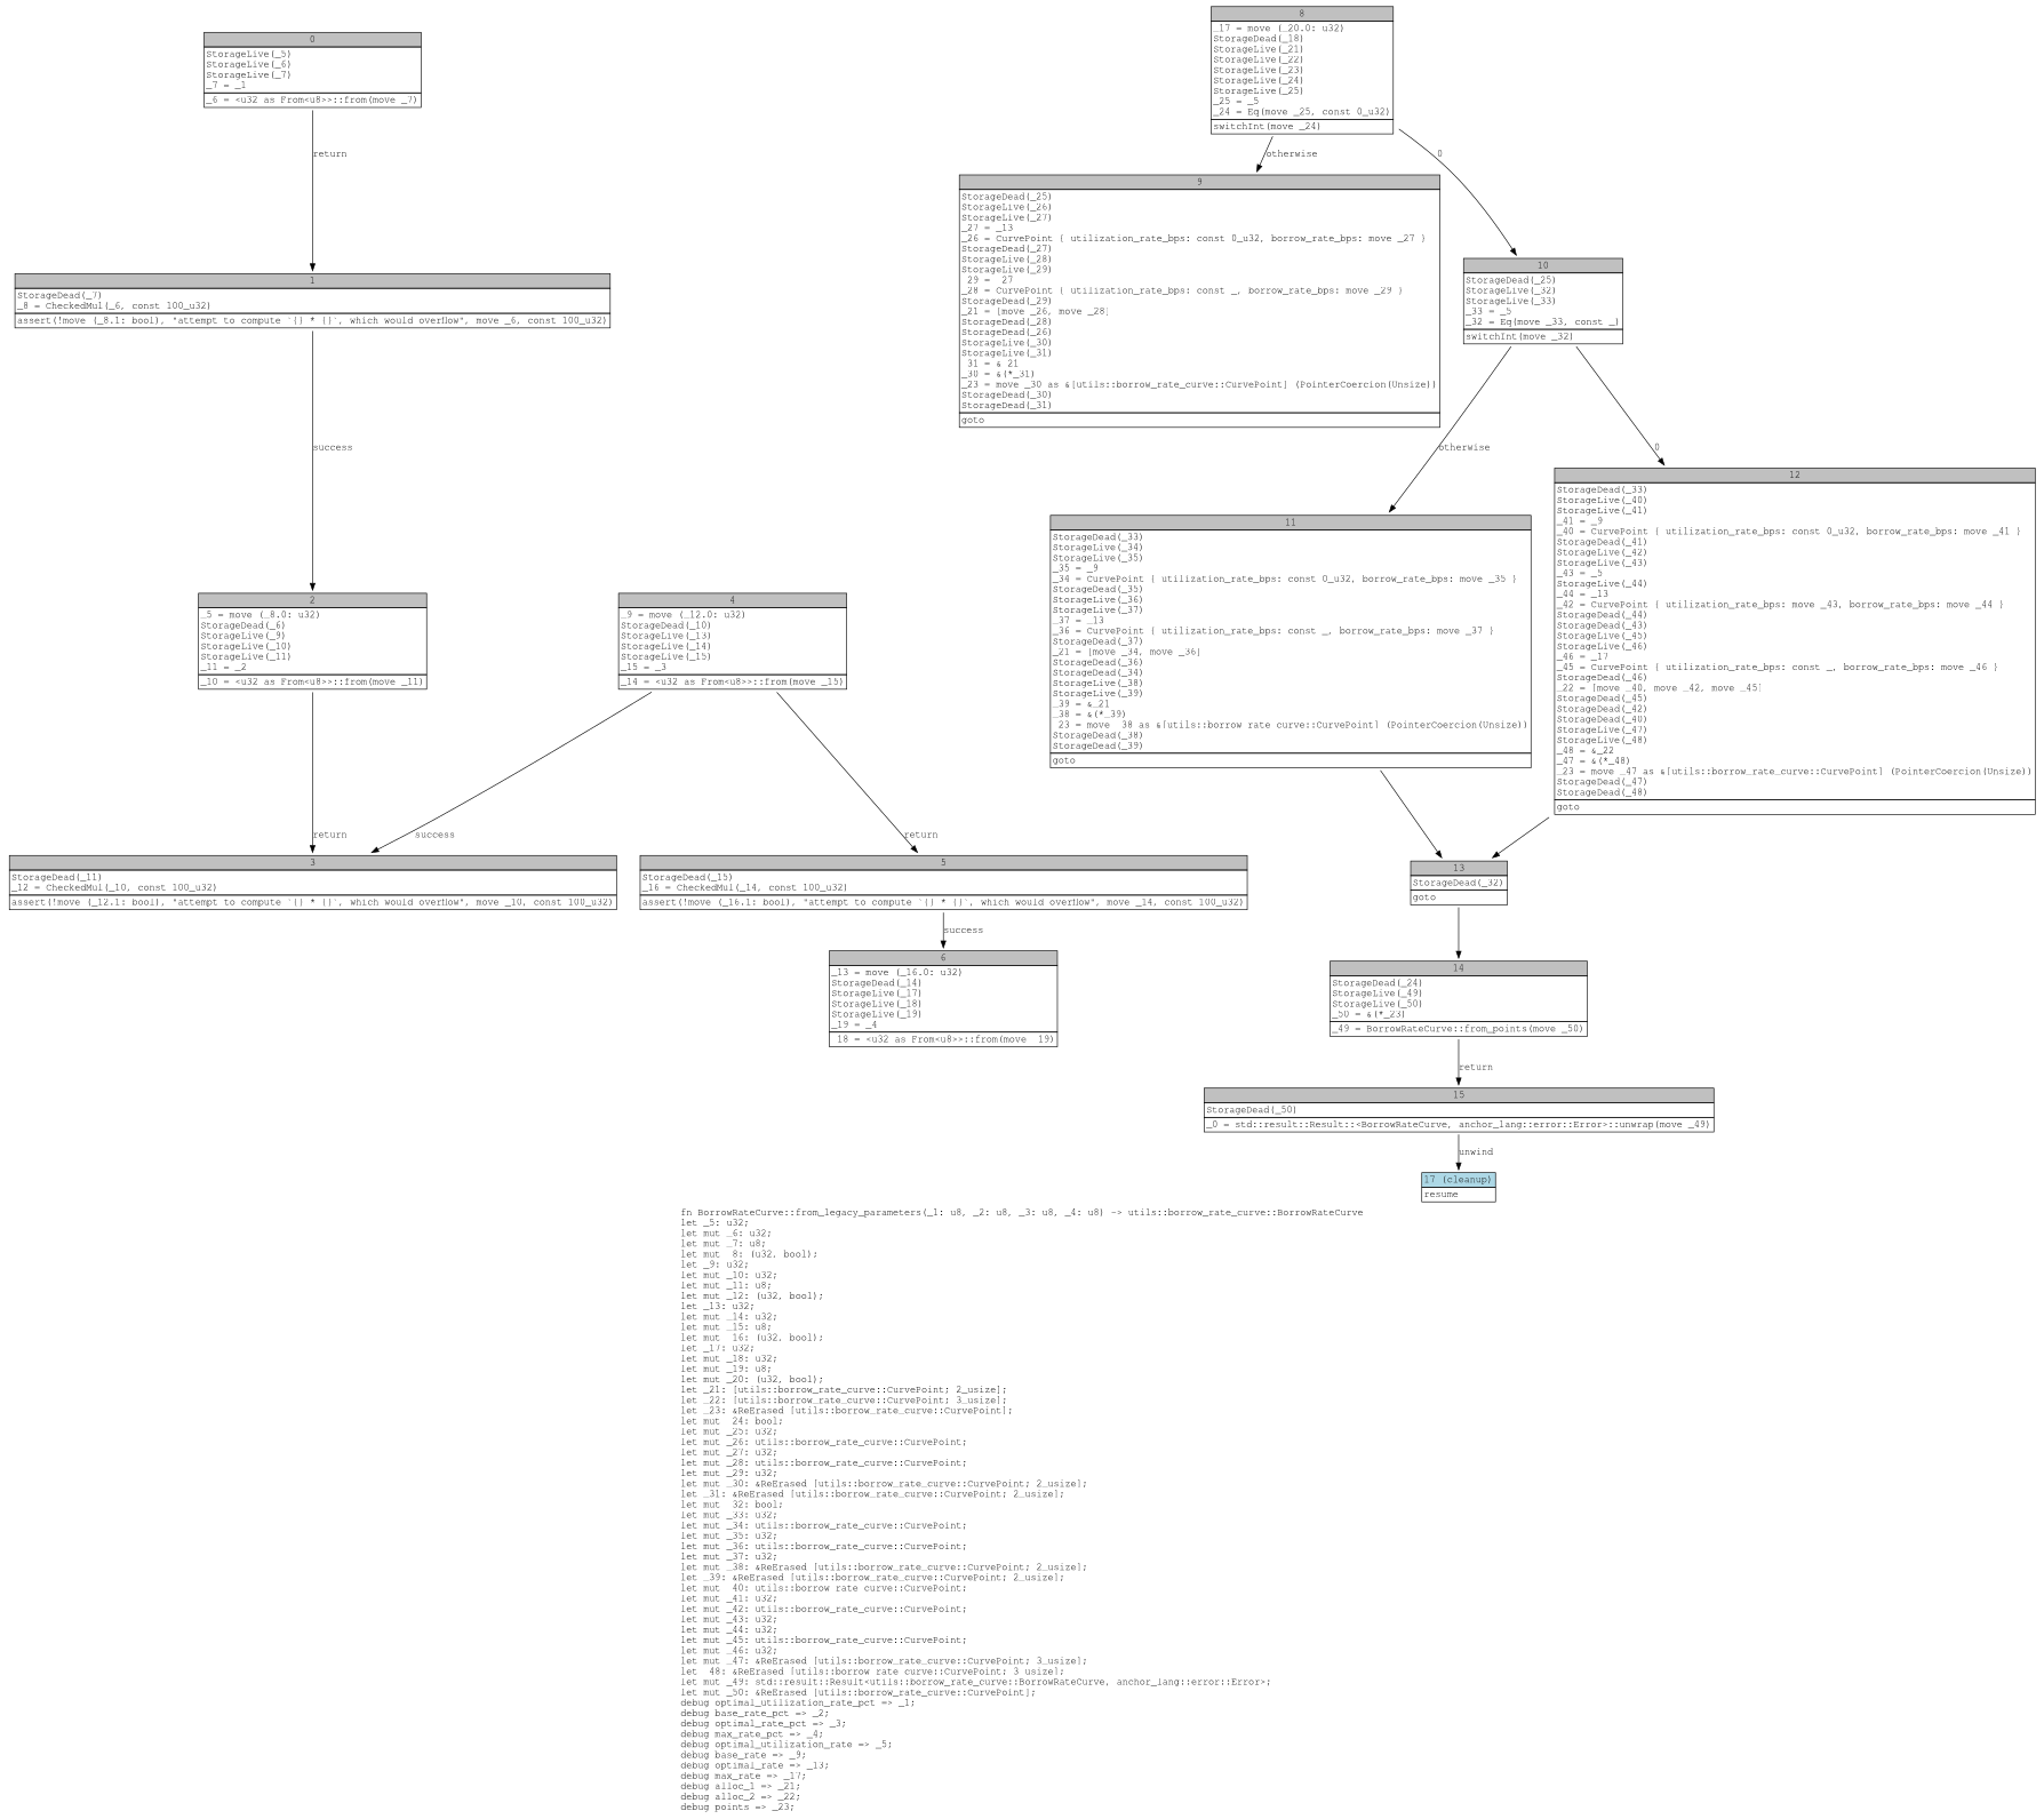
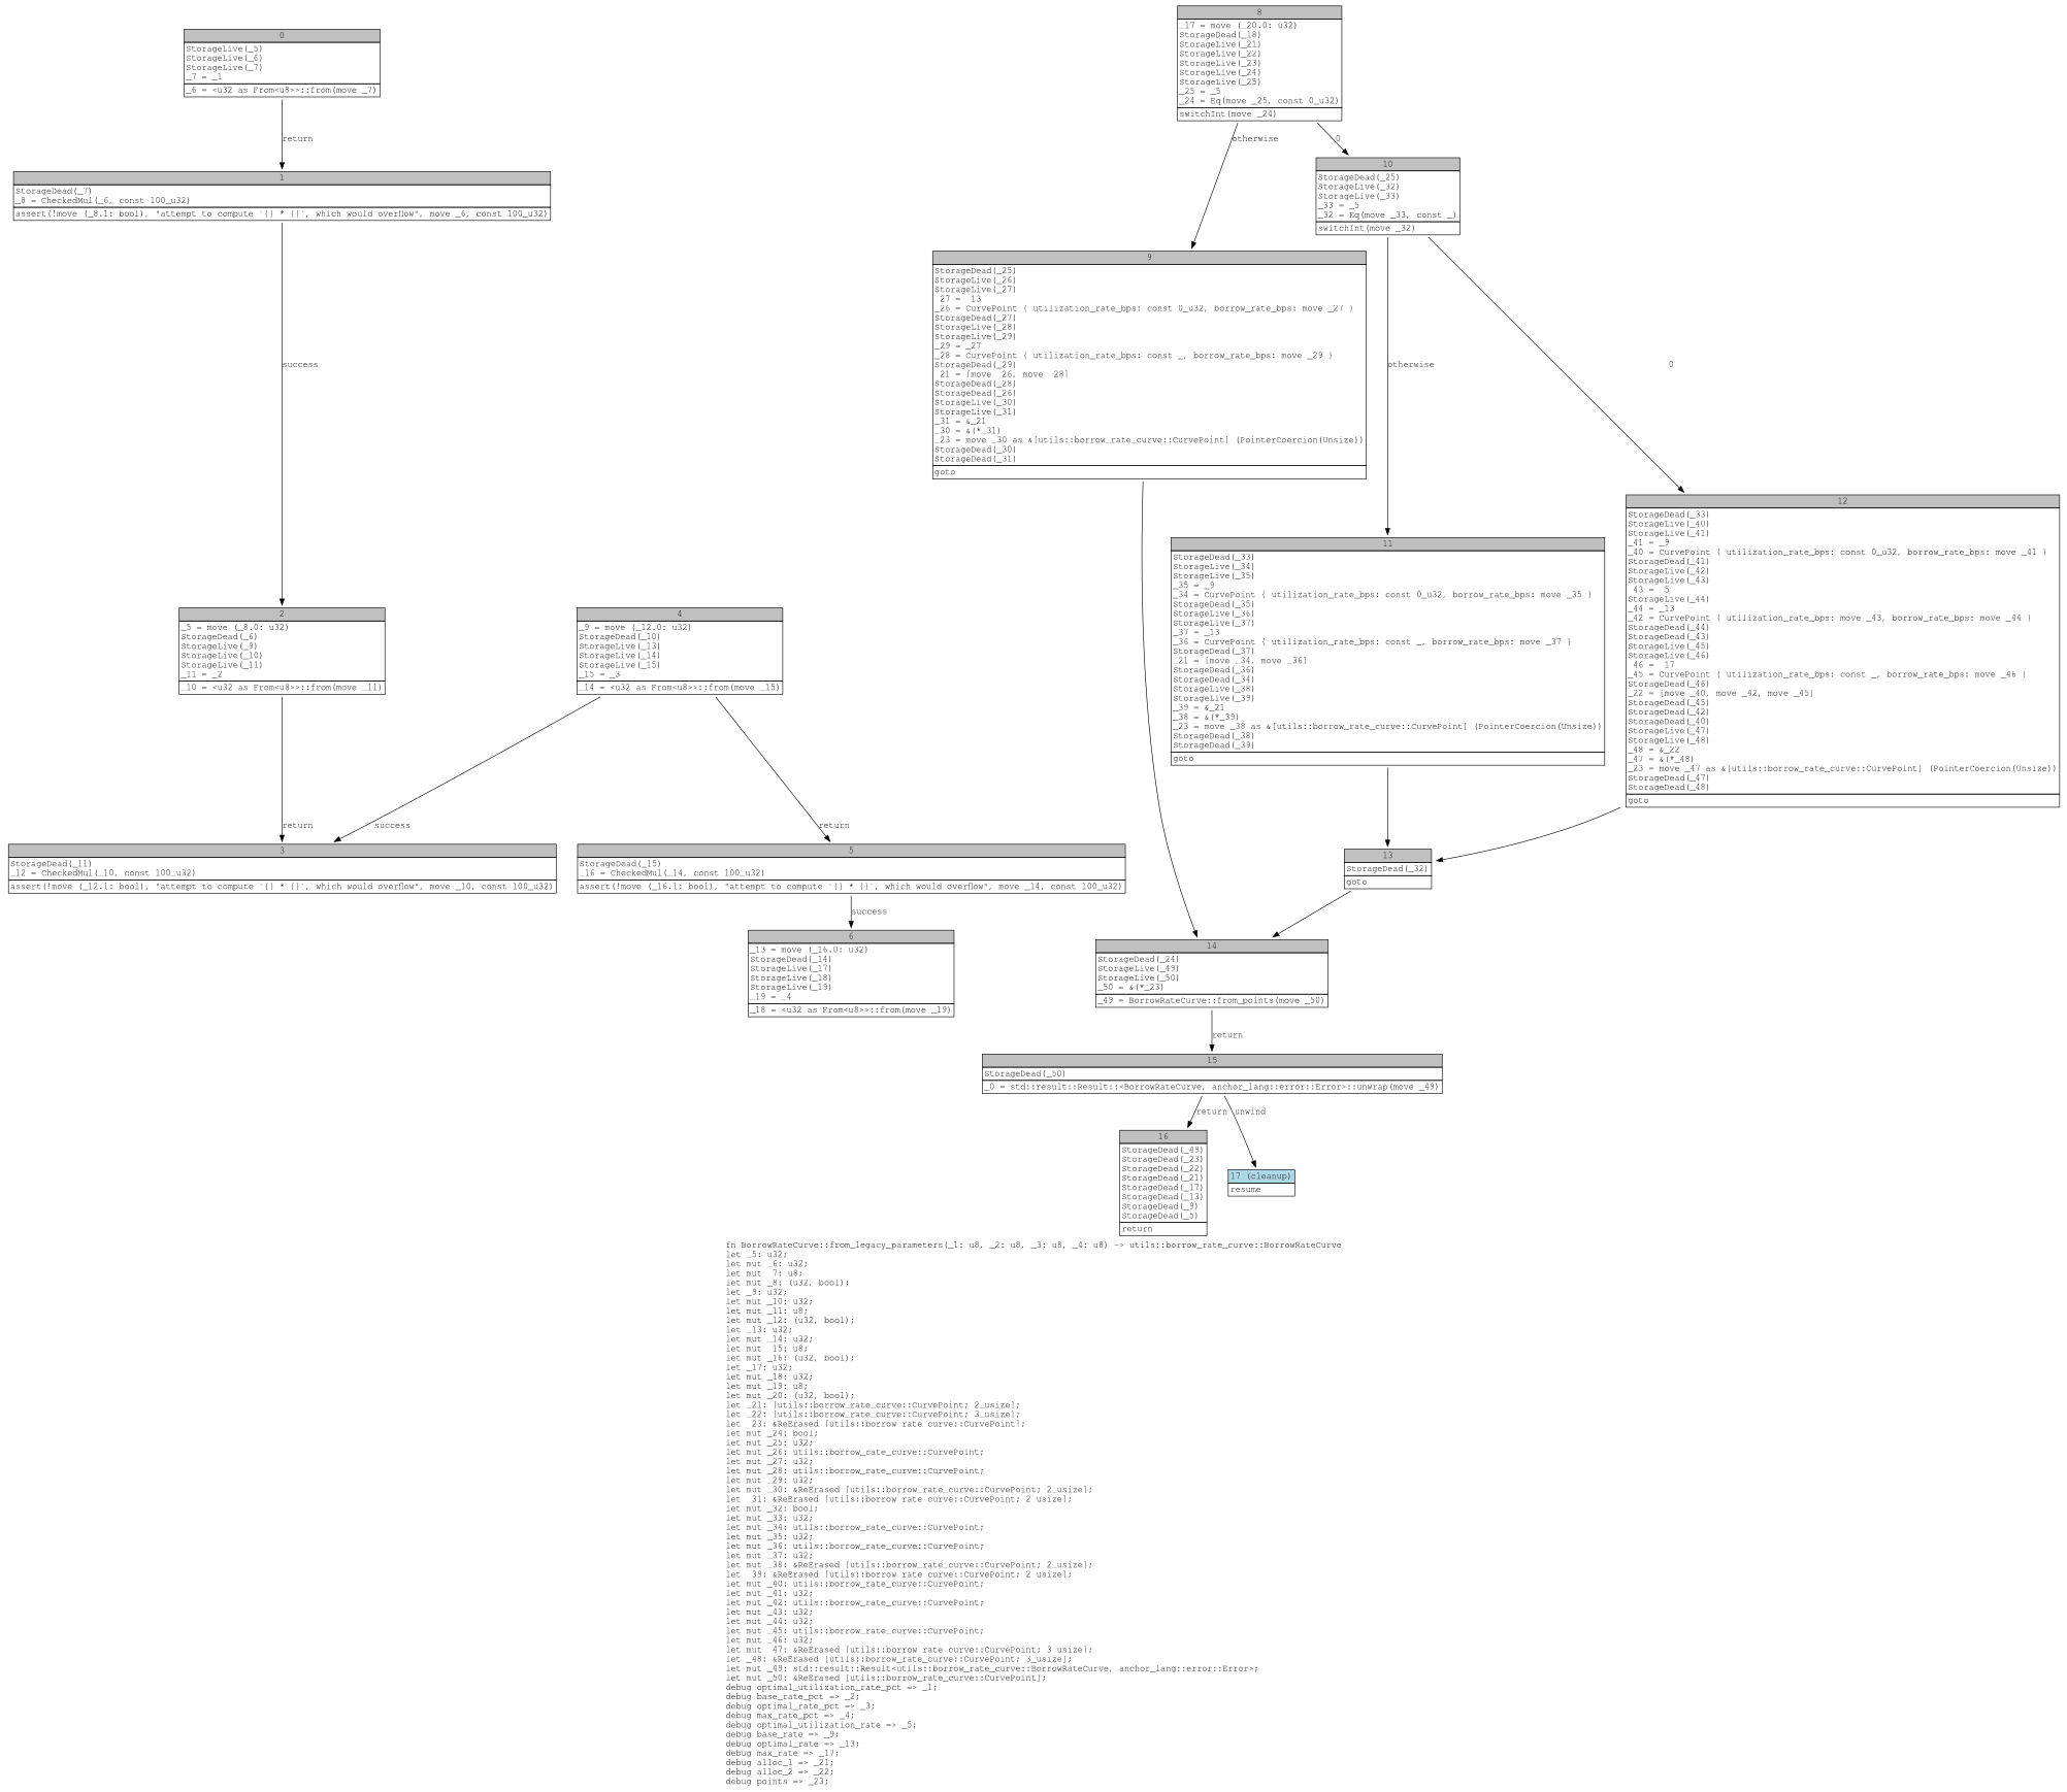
  digraph {
    fontname="Courier, monospace"
    label=<fn BorrowRateCurve::from_legacy_parameters(_1: u8, _2: u8, _3: u8, _4: u8) -&gt; utils::borrow_rate_curve::BorrowRateCurve<br align="left"/>let _5: u32;<br align="left"/>let mut _6: u32;<br align="left"/>let mut _7: u8;<br align="left"/>let mut _8: (u32, bool);<br align="left"/>let _9: u32;<br align="left"/>let mut _10: u32;<br align="left"/>let mut _11: u8;<br align="left"/>let mut _12: (u32, bool);<br align="left"/>let _13: u32;<br align="left"/>let mut _14: u32;<br align="left"/>let mut _15: u8;<br align="left"/>let mut _16: (u32, bool);<br align="left"/>let _17: u32;<br align="left"/>let mut _18: u32;<br align="left"/>let mut _19: u8;<br align="left"/>let mut _20: (u32, bool);<br align="left"/>let _21: [utils::borrow_rate_curve::CurvePoint; 2_usize];<br align="left"/>let _22: [utils::borrow_rate_curve::CurvePoint; 3_usize];<br align="left"/>let _23: &amp;ReErased [utils::borrow_rate_curve::CurvePoint];<br align="left"/>let mut _24: bool;<br align="left"/>let mut _25: u32;<br align="left"/>let mut _26: utils::borrow_rate_curve::CurvePoint;<br align="left"/>let mut _27: u32;<br align="left"/>let mut _28: utils::borrow_rate_curve::CurvePoint;<br align="left"/>let mut _29: u32;<br align="left"/>let mut _30: &amp;ReErased [utils::borrow_rate_curve::CurvePoint; 2_usize];<br align="left"/>let _31: &amp;ReErased [utils::borrow_rate_curve::CurvePoint; 2_usize];<br align="left"/>let mut _32: bool;<br align="left"/>let mut _33: u32;<br align="left"/>let mut _34: utils::borrow_rate_curve::CurvePoint;<br align="left"/>let mut _35: u32;<br align="left"/>let mut _36: utils::borrow_rate_curve::CurvePoint;<br align="left"/>let mut _37: u32;<br align="left"/>let mut _38: &amp;ReErased [utils::borrow_rate_curve::CurvePoint; 2_usize];<br align="left"/>let _39: &amp;ReErased [utils::borrow_rate_curve::CurvePoint; 2_usize];<br align="left"/>let mut _40: utils::borrow_rate_curve::CurvePoint;<br align="left"/>let mut _41: u32;<br align="left"/>let mut _42: utils::borrow_rate_curve::CurvePoint;<br align="left"/>let mut _43: u32;<br align="left"/>let mut _44: u32;<br align="left"/>let mut _45: utils::borrow_rate_curve::CurvePoint;<br align="left"/>let mut _46: u32;<br align="left"/>let mut _47: &amp;ReErased [utils::borrow_rate_curve::CurvePoint; 3_usize];<br align="left"/>let _48: &amp;ReErased [utils::borrow_rate_curve::CurvePoint; 3_usize];<br align="left"/>let mut _49: std::result::Result&lt;utils::borrow_rate_curve::BorrowRateCurve, anchor_lang::error::Error&gt;;<br align="left"/>let mut _50: &amp;ReErased [utils::borrow_rate_curve::CurvePoint];<br align="left"/>debug optimal_utilization_rate_pct =&gt; _1;<br align="left"/>debug base_rate_pct =&gt; _2;<br align="left"/>debug optimal_rate_pct =&gt; _3;<br align="left"/>debug max_rate_pct =&gt; _4;<br align="left"/>debug optimal_utilization_rate =&gt; _5;<br align="left"/>debug base_rate =&gt; _9;<br align="left"/>debug optimal_rate =&gt; _13;<br align="left"/>debug max_rate =&gt; _17;<br align="left"/>debug alloc_1 =&gt; _21;<br align="left"/>debug alloc_2 =&gt; _22;<br align="left"/>debug points =&gt; _23;<br align="left"/>>
    node [fontname="Courier, monospace" shape=none]
    edge [fontname="Courier, monospace"]
    n1 [label=<<table border="0" cellborder="1" cellspacing="0"><tr><td bgcolor="gray" align="center" colspan="1">0</td></tr><tr><td align="left" balign="left">StorageLive(_5)<br/>StorageLive(_6)<br/>StorageLive(_7)<br/>_7 = _1<br/></td></tr><tr><td align="left">_6 = &lt;u32 as From&lt;u8&gt;&gt;::from(move _7)</td></tr></table>>]
    n2 [label=<<table border="0" cellborder="1" cellspacing="0"><tr><td bgcolor="gray" align="center" colspan="1">1</td></tr><tr><td align="left" balign="left">StorageDead(_7)<br/>_8 = CheckedMul(_6, const 100_u32)<br/></td></tr><tr><td align="left">assert(!move (_8.1: bool), &quot;attempt to compute `{} * {}`, which would overflow&quot;, move _6, const 100_u32)</td></tr></table>>]
    n3 [label=<<table border="0" cellborder="1" cellspacing="0"><tr><td bgcolor="gray" align="center" colspan="1">2</td></tr><tr><td align="left" balign="left">_5 = move (_8.0: u32)<br/>StorageDead(_6)<br/>StorageLive(_9)<br/>StorageLive(_10)<br/>StorageLive(_11)<br/>_11 = _2<br/></td></tr><tr><td align="left">_10 = &lt;u32 as From&lt;u8&gt;&gt;::from(move _11)</td></tr></table>>]
    n4 [label=<<table border="0" cellborder="1" cellspacing="0"><tr><td bgcolor="gray" align="center" colspan="1">3</td></tr><tr><td align="left" balign="left">StorageDead(_11)<br/>_12 = CheckedMul(_10, const 100_u32)<br/></td></tr><tr><td align="left">assert(!move (_12.1: bool), &quot;attempt to compute `{} * {}`, which would overflow&quot;, move _10, const 100_u32)</td></tr></table>>]
    n5 [label=<<table border="0" cellborder="1" cellspacing="0"><tr><td bgcolor="gray" align="center" colspan="1">4</td></tr><tr><td align="left" balign="left">_9 = move (_12.0: u32)<br/>StorageDead(_10)<br/>StorageLive(_13)<br/>StorageLive(_14)<br/>StorageLive(_15)<br/>_15 = _3<br/></td></tr><tr><td align="left">_14 = &lt;u32 as From&lt;u8&gt;&gt;::from(move _15)</td></tr></table>>]
    n6 [label=<<table border="0" cellborder="1" cellspacing="0"><tr><td bgcolor="gray" align="center" colspan="1">5</td></tr><tr><td align="left" balign="left">StorageDead(_15)<br/>_16 = CheckedMul(_14, const 100_u32)<br/></td></tr><tr><td align="left">assert(!move (_16.1: bool), &quot;attempt to compute `{} * {}`, which would overflow&quot;, move _14, const 100_u32)</td></tr></table>>]
    n7 [label=<<table border="0" cellborder="1" cellspacing="0"><tr><td bgcolor="gray" align="center" colspan="1">6</td></tr><tr><td align="left" balign="left">_13 = move (_16.0: u32)<br/>StorageDead(_14)<br/>StorageLive(_17)<br/>StorageLive(_18)<br/>StorageLive(_19)<br/>_19 = _4<br/></td></tr><tr><td align="left">_18 = &lt;u32 as From&lt;u8&gt;&gt;::from(move _19)</td></tr></table>>]
    n8 [label=<<table border="0" cellborder="1" cellspacing="0"><tr><td bgcolor="gray" align="center" colspan="1">8</td></tr><tr><td align="left" balign="left">_17 = move (_20.0: u32)<br/>StorageDead(_18)<br/>StorageLive(_21)<br/>StorageLive(_22)<br/>StorageLive(_23)<br/>StorageLive(_24)<br/>StorageLive(_25)<br/>_25 = _5<br/>_24 = Eq(move _25, const 0_u32)<br/></td></tr><tr><td align="left">switchInt(move _24)</td></tr></table>>]
    n9 [label=<<table border="0" cellborder="1" cellspacing="0"><tr><td bgcolor="gray" align="center" colspan="1">9</td></tr><tr><td align="left" balign="left">StorageDead(_25)<br/>StorageLive(_26)<br/>StorageLive(_27)<br/>_27 = _13<br/>_26 = CurvePoint { utilization_rate_bps: const 0_u32, borrow_rate_bps: move _27 }<br/>StorageDead(_27)<br/>StorageLive(_28)<br/>StorageLive(_29)<br/>_29 = _27<br/>_28 = CurvePoint { utilization_rate_bps: const _, borrow_rate_bps: move _29 }<br/>StorageDead(_29)<br/>_21 = [move _26, move _28]<br/>StorageDead(_28)<br/>StorageDead(_26)<br/>StorageLive(_30)<br/>StorageLive(_31)<br/>_31 = &amp;_21<br/>_30 = &amp;(*_31)<br/>_23 = move _30 as &amp;[utils::borrow_rate_curve::CurvePoint] (PointerCoercion(Unsize))<br/>StorageDead(_30)<br/>StorageDead(_31)<br/></td></tr><tr><td align="left">goto</td></tr></table>>]
    n10 [label=<<table border="0" cellborder="1" cellspacing="0"><tr><td bgcolor="gray" align="center" colspan="1">10</td></tr><tr><td align="left" balign="left">StorageDead(_25)<br/>StorageLive(_32)<br/>StorageLive(_33)<br/>_33 = _5<br/>_32 = Eq(move _33, const _)<br/></td></tr><tr><td align="left">switchInt(move _32)</td></tr></table>>]
    n11 [label=<<table border="0" cellborder="1" cellspacing="0"><tr><td bgcolor="gray" align="center" colspan="1">14</td></tr><tr><td align="left" balign="left">StorageDead(_24)<br/>StorageLive(_49)<br/>StorageLive(_50)<br/>_50 = &amp;(*_23)<br/></td></tr><tr><td align="left">_49 = BorrowRateCurve::from_points(move _50)</td></tr></table>>]
    n12 [label=<<table border="0" cellborder="1" cellspacing="0"><tr><td bgcolor="gray" align="center" colspan="1">11</td></tr><tr><td align="left" balign="left">StorageDead(_33)<br/>StorageLive(_34)<br/>StorageLive(_35)<br/>_35 = _9<br/>_34 = CurvePoint { utilization_rate_bps: const 0_u32, borrow_rate_bps: move _35 }<br/>StorageDead(_35)<br/>StorageLive(_36)<br/>StorageLive(_37)<br/>_37 = _13<br/>_36 = CurvePoint { utilization_rate_bps: const _, borrow_rate_bps: move _37 }<br/>StorageDead(_37)<br/>_21 = [move _34, move _36]<br/>StorageDead(_36)<br/>StorageDead(_34)<br/>StorageLive(_38)<br/>StorageLive(_39)<br/>_39 = &amp;_21<br/>_38 = &amp;(*_39)<br/>_23 = move _38 as &amp;[utils::borrow_rate_curve::CurvePoint] (PointerCoercion(Unsize))<br/>StorageDead(_38)<br/>StorageDead(_39)<br/></td></tr><tr><td align="left">goto</td></tr></table>>]
    n13 [label=<<table border="0" cellborder="1" cellspacing="0"><tr><td bgcolor="gray" align="center" colspan="1">12</td></tr><tr><td align="left" balign="left">StorageDead(_33)<br/>StorageLive(_40)<br/>StorageLive(_41)<br/>_41 = _9<br/>_40 = CurvePoint { utilization_rate_bps: const 0_u32, borrow_rate_bps: move _41 }<br/>StorageDead(_41)<br/>StorageLive(_42)<br/>StorageLive(_43)<br/>_43 = _5<br/>StorageLive(_44)<br/>_44 = _13<br/>_42 = CurvePoint { utilization_rate_bps: move _43, borrow_rate_bps: move _44 }<br/>StorageDead(_44)<br/>StorageDead(_43)<br/>StorageLive(_45)<br/>StorageLive(_46)<br/>_46 = _17<br/>_45 = CurvePoint { utilization_rate_bps: const _, borrow_rate_bps: move _46 }<br/>StorageDead(_46)<br/>_22 = [move _40, move _42, move _45]<br/>StorageDead(_45)<br/>StorageDead(_42)<br/>StorageDead(_40)<br/>StorageLive(_47)<br/>StorageLive(_48)<br/>_48 = &amp;_22<br/>_47 = &amp;(*_48)<br/>_23 = move _47 as &amp;[utils::borrow_rate_curve::CurvePoint] (PointerCoercion(Unsize))<br/>StorageDead(_47)<br/>StorageDead(_48)<br/></td></tr><tr><td align="left">goto</td></tr></table>>]
    n14 [label=<<table border="0" cellborder="1" cellspacing="0"><tr><td bgcolor="gray" align="center" colspan="1">15</td></tr><tr><td align="left" balign="left">StorageDead(_50)<br/></td></tr><tr><td align="left">_0 = std::result::Result::&lt;BorrowRateCurve, anchor_lang::error::Error&gt;::unwrap(move _49)</td></tr></table>>]
    n15 [label=<<table border="0" cellborder="1" cellspacing="0"><tr><td bgcolor="gray" align="center" colspan="1">13</td></tr><tr><td align="left" balign="left">StorageDead(_32)<br/></td></tr><tr><td align="left">goto</td></tr></table>>]
+   n16 [label=<<table border="0" cellborder="1" cellspacing="0"><tr><td bgcolor="gray" align="center" colspan="1">16</td></tr><tr><td align="left" balign="left">StorageDead(_49)<br/>StorageDead(_23)<br/>StorageDead(_22)<br/>StorageDead(_21)<br/>StorageDead(_17)<br/>StorageDead(_13)<br/>StorageDead(_9)<br/>StorageDead(_5)<br/></td></tr><tr><td align="left">return</td></tr></table>>]
    n17 [label=<<table border="0" cellborder="1" cellspacing="0"><tr><td bgcolor="lightblue" align="center" colspan="1">17 (cleanup)</td></tr><tr><td align="left">resume</td></tr></table>>]
    n1 -> n2 [label=return]
    n2 -> n3 [label=success]
    n3 -> n4 [label=return]
    n5 -> n4 [label=success]
    n5 -> n6 [label=return]
    n6 -> n7 [label=success]
    n8 -> n9 [label=otherwise]
    n8 -> n10 [label=0]
+   n9 -> n11
    n10 -> n12 [label=otherwise]
    n10 -> n13 [label=0]
    n11 -> n14 [label=return]
    n12 -> n15
    n13 -> n15
+   n14 -> n16 [label=return]
    n14 -> n17 [label=unwind]
    n15 -> n11
  }
